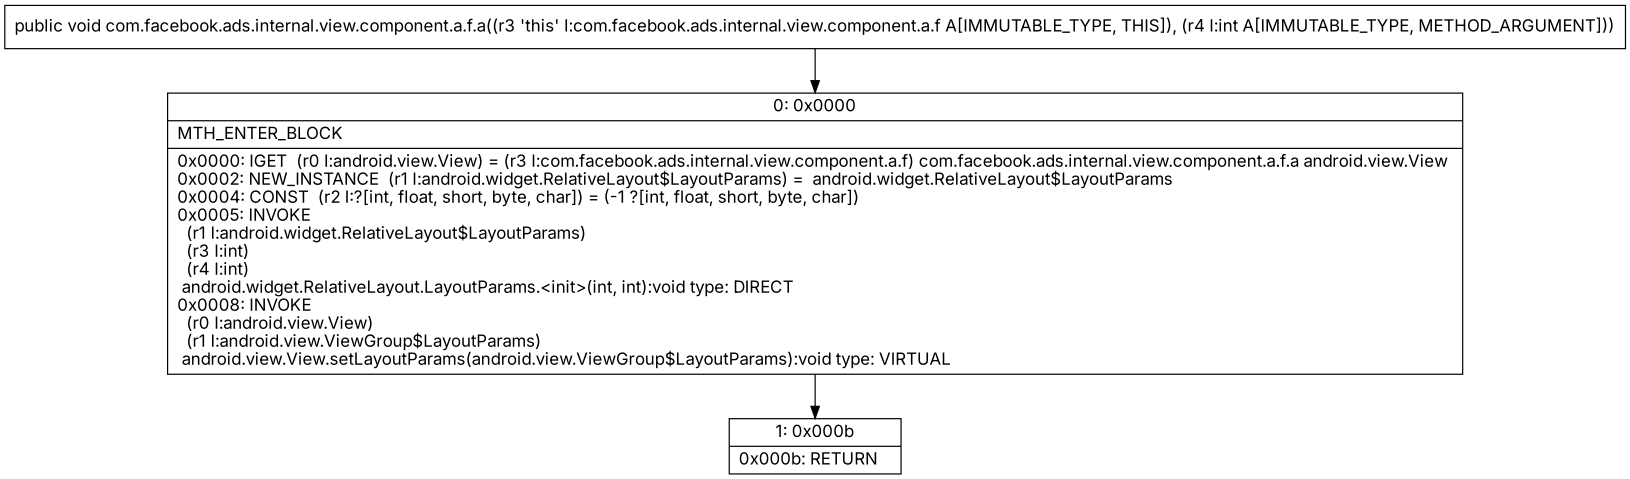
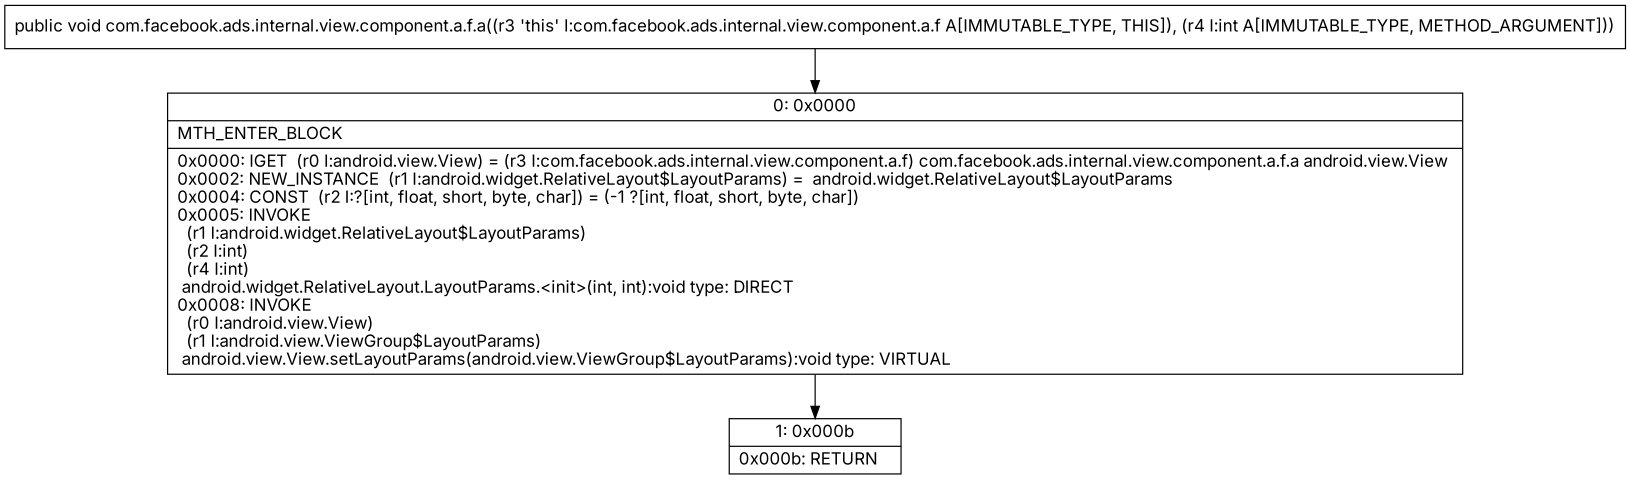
  digraph {
    fontname=Inter
    node [shape=record fontname=Inter]
    edge [fontname=Inter]
-   n1 [label="{0\:\ 0x0000|MTH_ENTER_BLOCK\l|0x0000: IGET  (r0 I:android.view.View) = (r3 I:com.facebook.ads.internal.view.component.a.f) com.facebook.ads.internal.view.component.a.f.a android.view.View \l0x0002: NEW_INSTANCE  (r1 I:android.widget.RelativeLayout$LayoutParams) =  android.widget.RelativeLayout$LayoutParams \l0x0004: CONST  (r2 I:?[int, float, short, byte, char]) = (\-1 ?[int, float, short, byte, char]) \l0x0005: INVOKE  \l  (r1 I:android.widget.RelativeLayout$LayoutParams)\l  (r3 I:int)\l  (r4 I:int)\l android.widget.RelativeLayout.LayoutParams.\<init\>(int, int):void type: DIRECT \l0x0008: INVOKE  \l  (r0 I:android.view.View)\l  (r1 I:android.view.ViewGroup$LayoutParams)\l android.view.View.setLayoutParams(android.view.ViewGroup$LayoutParams):void type: VIRTUAL \l}"]
+   n1 [label="{0\:\ 0x0000|MTH_ENTER_BLOCK\l|0x0000: IGET  (r0 I:android.view.View) = (r3 I:com.facebook.ads.internal.view.component.a.f) com.facebook.ads.internal.view.component.a.f.a android.view.View \l0x0002: NEW_INSTANCE  (r1 I:android.widget.RelativeLayout$LayoutParams) =  android.widget.RelativeLayout$LayoutParams \l0x0004: CONST  (r2 I:?[int, float, short, byte, char]) = (\-1 ?[int, float, short, byte, char]) \l0x0005: INVOKE  \l  (r1 I:android.widget.RelativeLayout$LayoutParams)\l  (r2 I:int)\l  (r4 I:int)\l android.widget.RelativeLayout.LayoutParams.\<init\>(int, int):void type: DIRECT \l0x0008: INVOKE  \l  (r0 I:android.view.View)\l  (r1 I:android.view.ViewGroup$LayoutParams)\l android.view.View.setLayoutParams(android.view.ViewGroup$LayoutParams):void type: VIRTUAL \l}"]
    n2 [label="{1\:\ 0x000b|0x000b: RETURN   \l}"]
    n3 [label="{public void com.facebook.ads.internal.view.component.a.f.a((r3 'this' I:com.facebook.ads.internal.view.component.a.f A[IMMUTABLE_TYPE, THIS]), (r4 I:int A[IMMUTABLE_TYPE, METHOD_ARGUMENT])) }"]
    n1 -> n2
    n3 -> n1
  }
